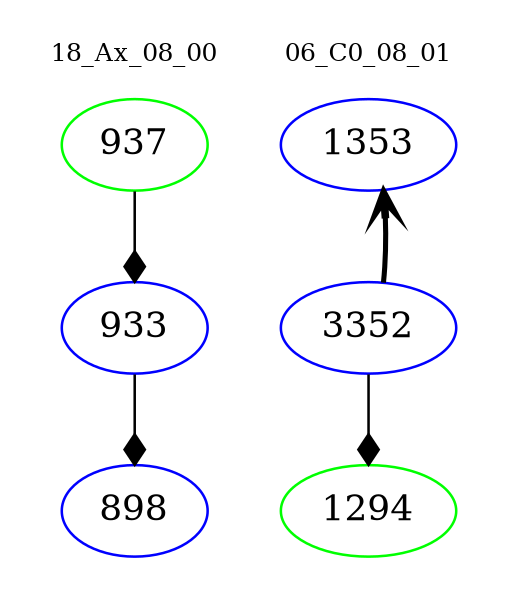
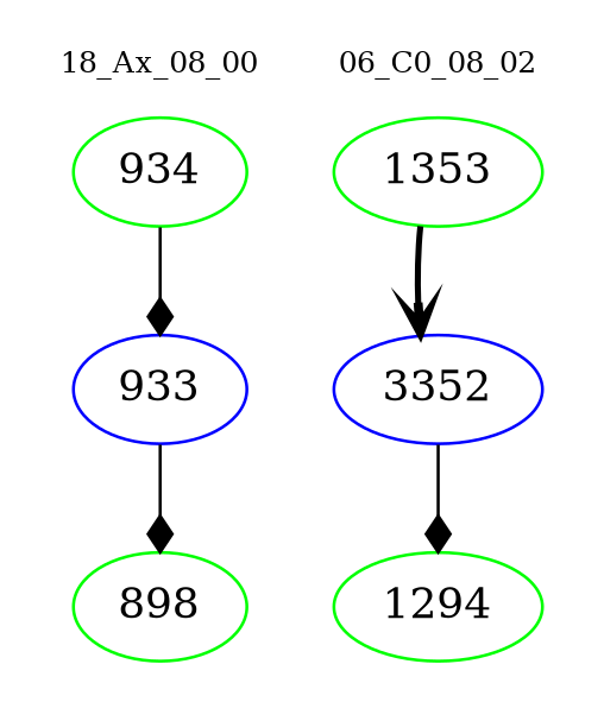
  digraph {
    node [color=green]
    edge [arrowhead=diamond color=black style=solid]
-   n1 [label=937]
+   n1 [label=934]
    n2 [color=blue label=933]
-   n3 [color=blue label=898]
-   n4 [color=blue label=1353]
+   n3 [label=898]
+   n4 [label=1353]
    n5 [color=blue label=3352]
    n6 [label=1294]
    subgraph cluster_1 {
      color=white
      fontsize=10
      label="18_Ax_08_00"
      n1
      n2
      n3
    }
    subgraph cluster_2 {
      color=white
      fontsize=10
-     label="06_C0_08_01"
+     label="06_C0_08_02"
      n4
      n5
      n6
    }
    n1 -> n2
    n2 -> n3
-   n5 -> n4 [arrowhead=vee style=bold]
+   n4 -> n5 [arrowhead=vee style=bold]
    n5 -> n6
  }
